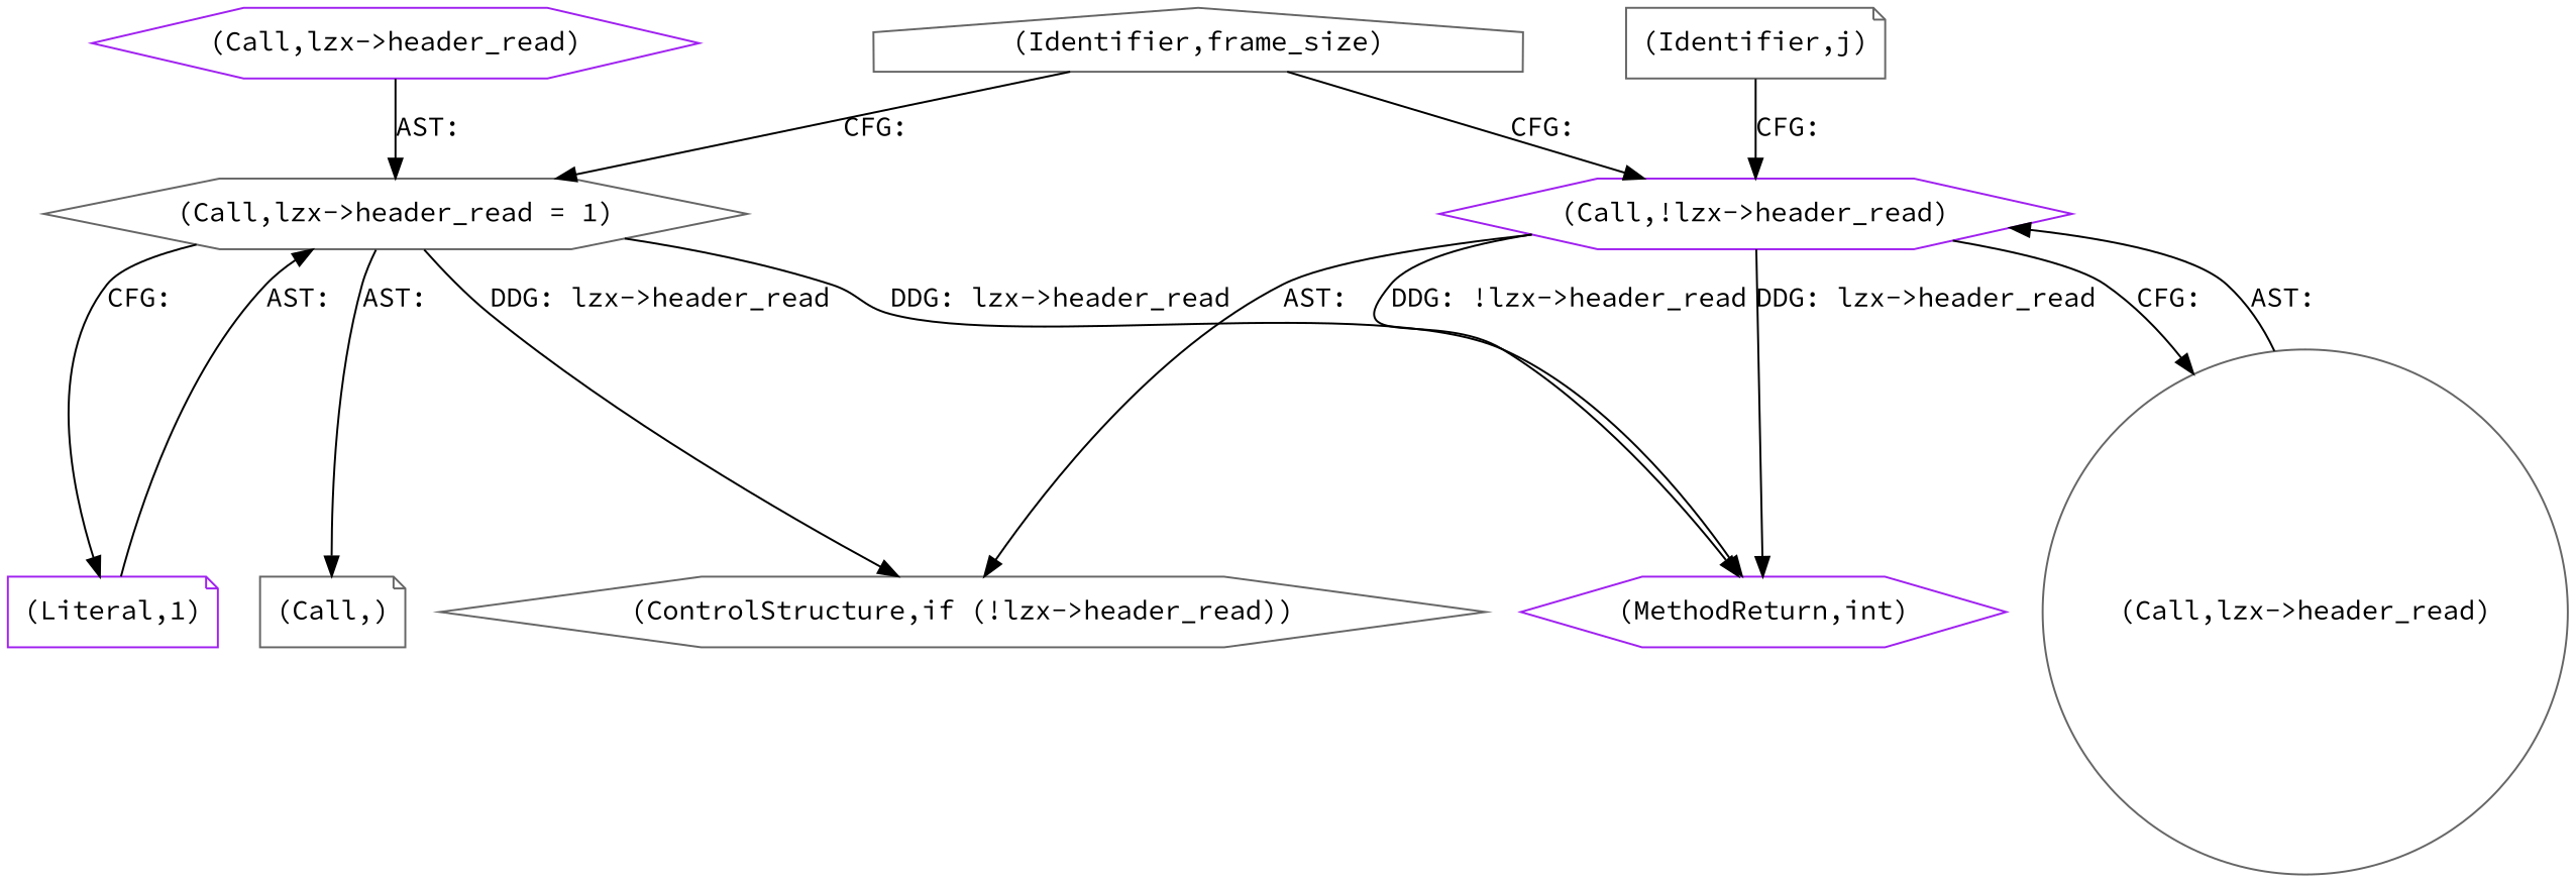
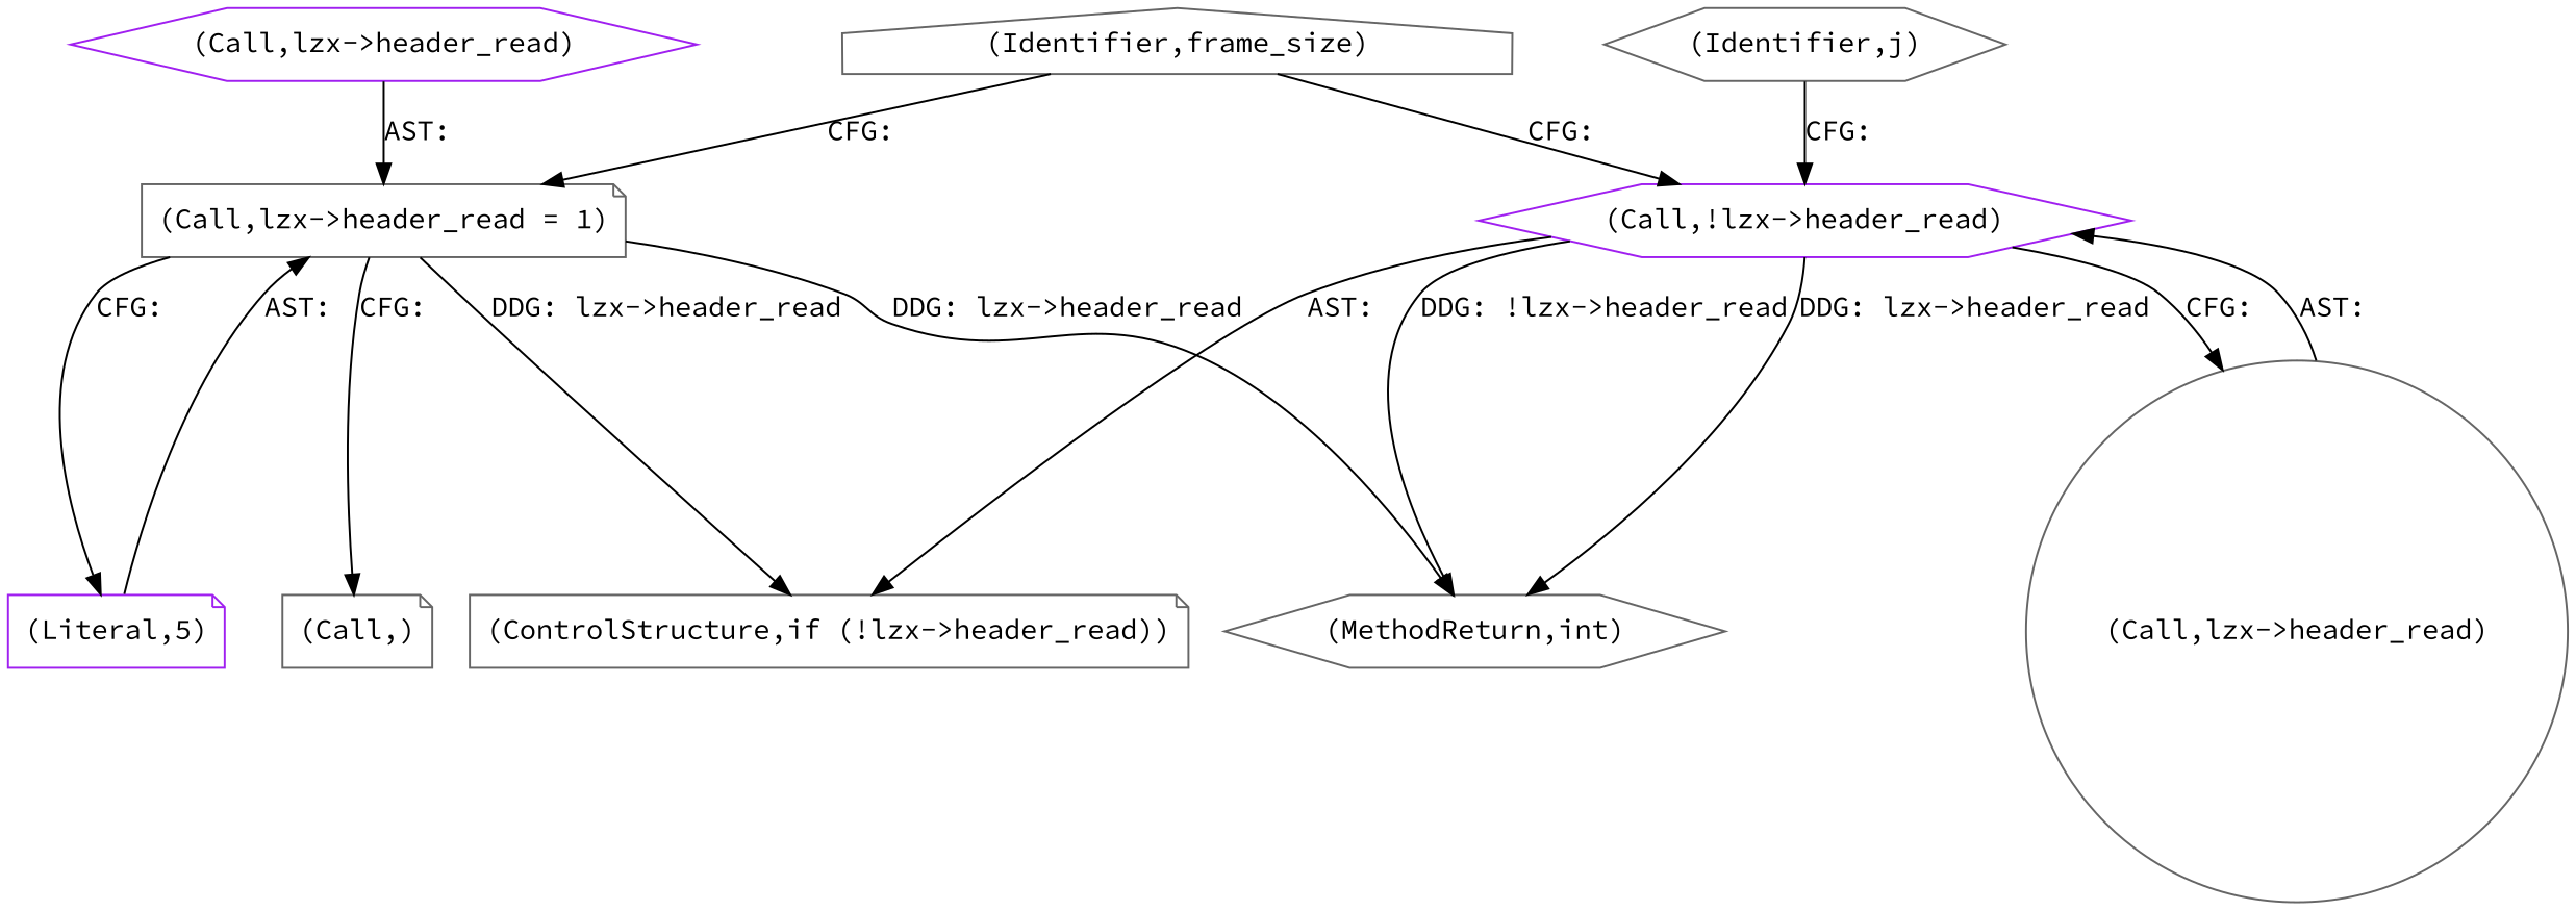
  digraph {
    fontname="Source Code Pro"
    node [color=gray40 fontname="Source Code Pro" shape=hexagon]
    edge [fontname="Source Code Pro"]
-   n1 [label="(Call,lzx->header_read = 1)"]
+   n1 [label="(Call,lzx->header_read = 1)" shape=note]
    n2 [label="(Call,)" shape=note]
-   n3 [color=purple label="(Literal,1)" shape=note]
-   n4 [color=purple label="(MethodReturn,int)"]
-   n5 [label="(ControlStructure,if (!lzx->header_read))"]
+   n3 [color=purple label="(Literal,5)" shape=note]
+   n4 [label="(MethodReturn,int)"]
+   n5 [label="(ControlStructure,if (!lzx->header_read))" shape=note]
    n6 [color=purple label="(Call,!lzx->header_read)"]
    n7 [label="(Call,lzx->header_read)" shape=circle]
-   n8 [label="(Identifier,j)" shape=note]
+   n8 [label="(Identifier,j)"]
    n9 [color=purple label="(Call,lzx->header_read)"]
    n10 [label="(Identifier,frame_size)" shape=house]
-   n1 -> n2 [label="AST: "]
+   n1 -> n2 [label="CFG: "]
    n1 -> n3 [label="CFG: "]
    n1 -> n4 [label="DDG: lzx->header_read"]
    n1 -> n5 [label="DDG: lzx->header_read"]
    n3 -> n1 [label="AST: "]
    n6 -> n4 [label="DDG: !lzx->header_read"]
    n6 -> n4 [label="DDG: lzx->header_read"]
    n6 -> n5 [label="AST: "]
    n6 -> n7 [label="CFG: "]
    n7 -> n6 [label="AST: "]
    n8 -> n6 [label="CFG: "]
    n9 -> n1 [label="AST: "]
    n10 -> n1 [label="CFG: "]
    n10 -> n6 [label="CFG: "]
  }
